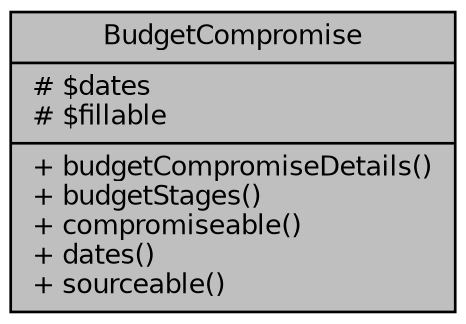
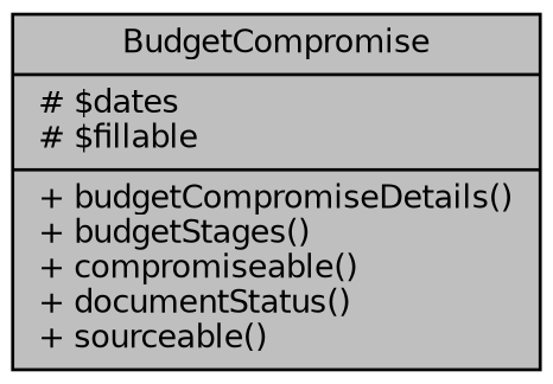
  digraph {
-   n1 [color=black fillcolor=grey75 fontcolor=black fontname=Helvetica fontsize=10 height=0.2 label="{BudgetCompromise\n|# $dates\l# $fillable\l|+ budgetCompromiseDetails()\l+ budgetStages()\l+ compromiseable()\l+ dates()\l+ sourceable()\l}" shape=record style=filled width=0.4]
+   n1 [color=black fillcolor=grey75 fontcolor=black fontname=Helvetica fontsize=10 height=0.2 label="{BudgetCompromise\n|# $dates\l# $fillable\l|+ budgetCompromiseDetails()\l+ budgetStages()\l+ compromiseable()\l+ documentStatus()\l+ sourceable()\l}" shape=record style=filled width=0.4]
  }
